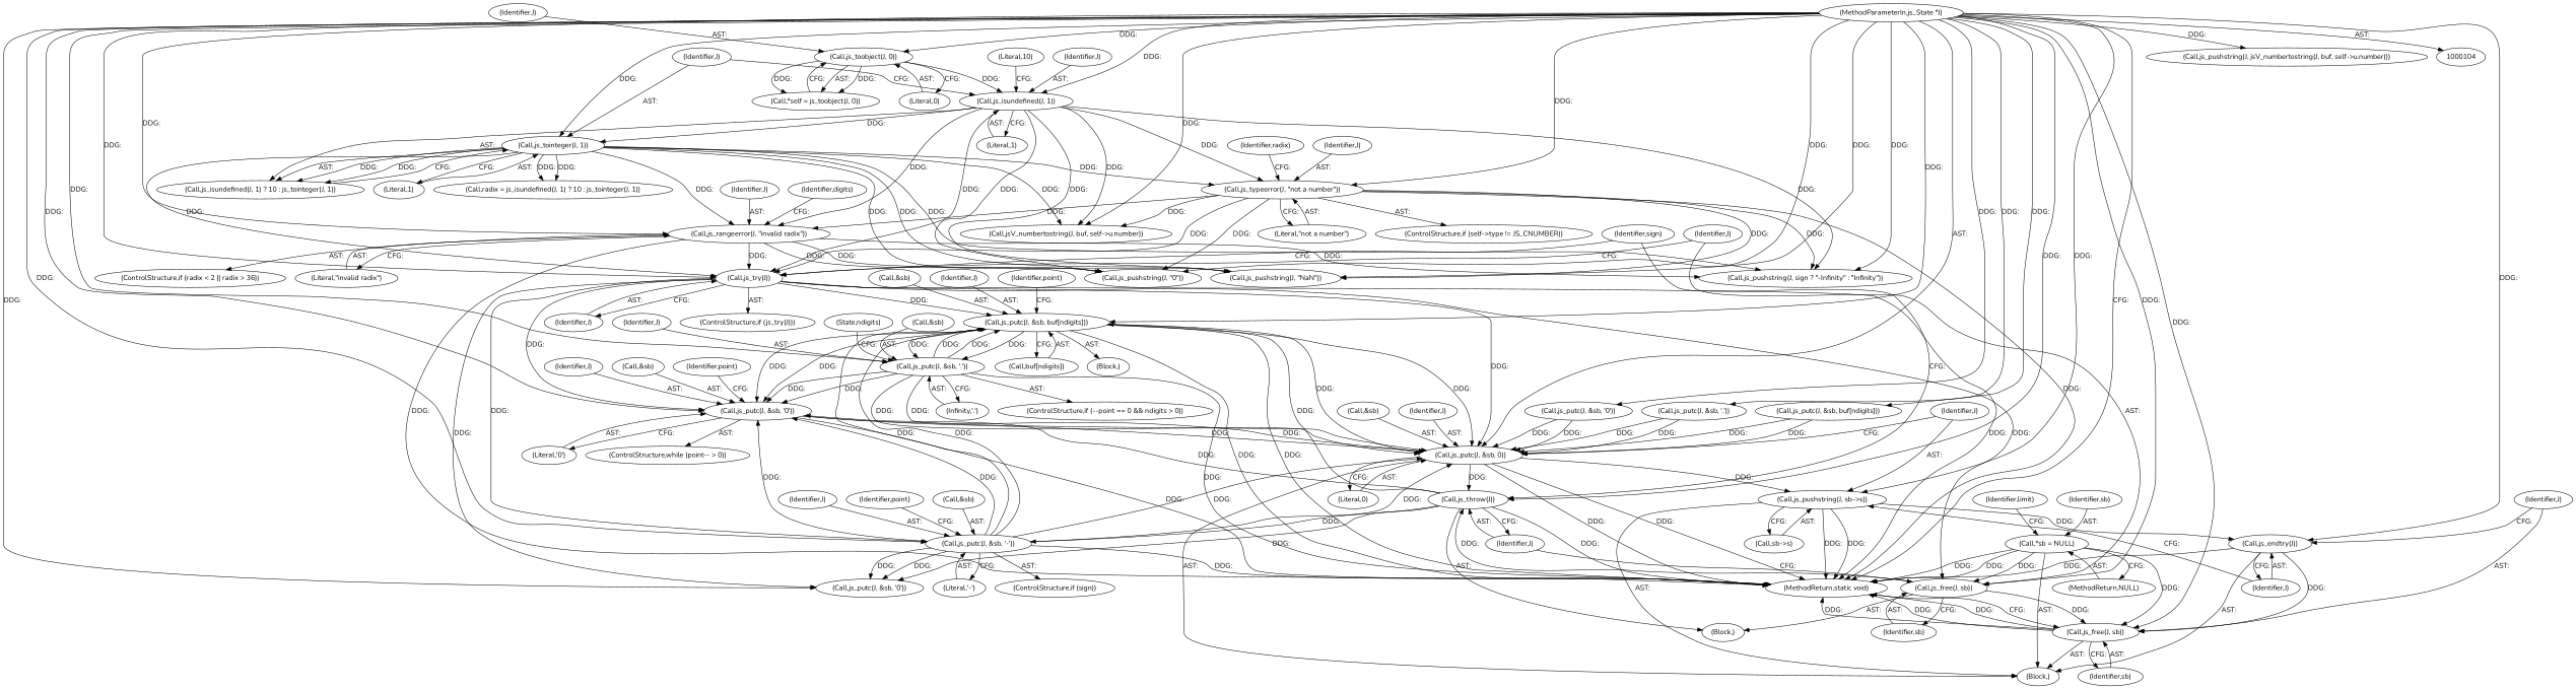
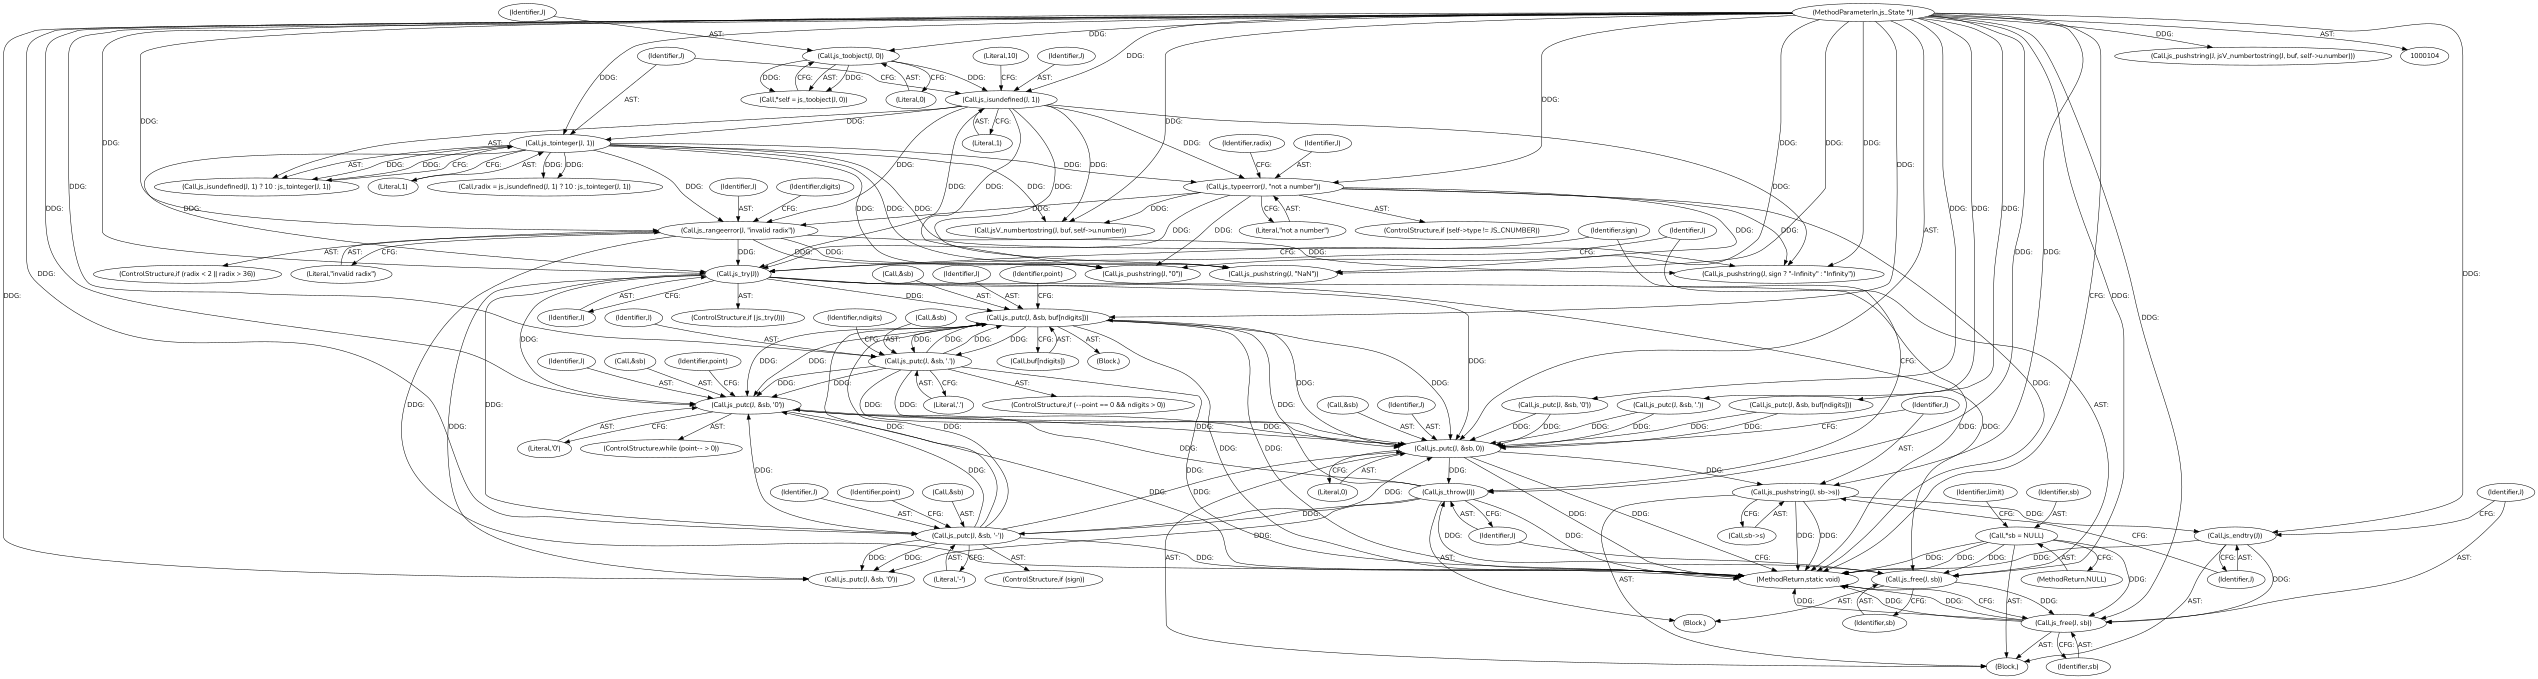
  digraph {
    fontname=Nunito
    node [fontname=Nunito]
    edge [fontname=Nunito]
    n1 [label="(Call,js_putc(J, &sb, buf[ndigits]))"]
    n2 [label="(Call,js_putc(J, &sb, '.'))"]
    n3 [label="(Call,js_putc(J, &sb, '0'))"]
    n4 [label="(Call,js_putc(J, &sb, 0))"]
    n5 [label="(Call,buf[ndigits])"]
    n6 [label="(Block,)"]
    n7 [label="(MethodReturn,static void)"]
-   n8 [label="(Infinity,'.')"]
+   n8 [label="(Literal,'.')"]
    n9 [label="(ControlStructure,if (--point == 0 && ndigits > 0))"]
    n10 [label="(Literal,'0')"]
    n11 [label="(ControlStructure,while (point-- > 0))"]
    n12 [label="(Call,js_throw(J))"]
    n13 [label="(Call,js_pushstring(J, sb->s))"]
    n14 [label="(Block,)"]
    n15 [label="(Literal,0)"]
    n16 [label="(Call,js_free(J, sb))"]
    n17 [label="(Call,js_try(J))"]
    n18 [label="(Call,js_free(J, sb))"]
    n19 [label="(Call,js_putc(J, &sb, '-'))"]
    n20 [label="(Identifier,J)"]
    n21 [label="(ControlStructure,if (js_try(J)))"]
    n22 [label="(Call,js_putc(J, &sb, '0'))"]
    n23 [label="(Block,)"]
    n24 [label="(Identifier,sb)"]
    n25 [label="(Literal,'-')"]
    n26 [label="(ControlStructure,if (sign))"]
    n27 [label="(Call,js_rangeerror(J, \"invalid radix\"))"]
    n28 [label="(Call,js_pushstring(J, sign ? \"-Infinity\" : \"Infinity\"))"]
    n29 [label="(ControlStructure,if (radix < 2 || radix > 36))"]
    n30 [label="(Literal,\"invalid radix\")"]
    n31 [label="(Call,js_pushstring(J, \"0\"))"]
    n32 [label="(Call,js_pushstring(J, \"NaN\"))"]
    n33 [label="(Call,js_isundefined(J, 1))"]
    n34 [label="(Call,js_tointeger(J, 1))"]
    n35 [label="(Call,js_typeerror(J, \"not a number\"))"]
    n36 [label="(Call,jsV_numbertostring(J, buf, self->u.number))"]
    n37 [label="(Call,js_isundefined(J, 1) ? 10 : js_tointeger(J, 1))"]
    n38 [label="(Literal,1)"]
    n39 [label="(Literal,1)"]
    n40 [label="(Call,radix = js_isundefined(J, 1) ? 10 : js_tointeger(J, 1))"]
    n41 [label="(Literal,\"not a number\")"]
    n42 [label="(ControlStructure,if (self->type != JS_CNUMBER))"]
    n43 [label="(Call,js_toobject(J, 0))"]
    n44 [label="(Call,*self = js_toobject(J, 0))"]
    n45 [label="(Literal,0)"]
    n46 [label="(MethodParameterIn,js_State *J)"]
    n47 [label="(Call,js_endtry(J))"]
    n48 [label="(Call,js_pushstring(J, jsV_numbertostring(J, buf, self->u.number)))"]
    n49 [label="(Call,js_putc(J, &sb, '0'))"]
    n50 [label="(Call,js_putc(J, &sb, '.'))"]
    n51 [label="(Call,js_putc(J, &sb, buf[ndigits]))"]
    1000104
    n53 [label="(Identifier,J)"]
    n54 [label="(Call,sb->s)"]
    n55 [label="(Identifier,J)"]
    n56 [label="(Identifier,sb)"]
    n57 [label="(Call,*sb = NULL)"]
    n58 [label="(MethodReturn,NULL)"]
-   n59 [label="(State,ndigits)"]
+   n59 [label="(Identifier,ndigits)"]
    n60 [label="(Identifier,J)"]
    n61 [label="(Identifier,J)"]
    n62 [label="(Identifier,sign)"]
    n63 [label="(Call,&sb)"]
    n64 [label="(Call,&sb)"]
    n65 [label="(Identifier,J)"]
    n66 [label="(Identifier,J)"]
    n67 [label="(Identifier,J)"]
    n68 [label="(Identifier,limit)"]
    n69 [label="(Identifier,digits)"]
    n70 [label="(Identifier,J)"]
    n71 [label="(Identifier,J)"]
    n72 [label="(Call,&sb)"]
    n73 [label="(Identifier,J)"]
    n74 [label="(Identifier,J)"]
    n75 [label="(Identifier,J)"]
    n76 [label="(Identifier,point)"]
    n77 [label="(Literal,10)"]
    n78 [label="(Identifier,J)"]
    n79 [label="(Identifier,J)"]
    n80 [label="(Call,&sb)"]
    n81 [label="(Identifier,sb)"]
    n82 [label="(Identifier,radix)"]
    n83 [label="(Identifier,J)"]
    n84 [label="(Call,&sb)"]
    n85 [label="(Identifier,point)"]
    n86 [label="(Identifier,point)"]
    n1 -> n2 [label="DDG: "]
    n1 -> n2 [label="DDG: "]
    n1 -> n3 [label="DDG: "]
    n1 -> n3 [label="DDG: "]
    n1 -> n4 [label="DDG: "]
    n1 -> n4 [label="DDG: "]
    n1 -> n5 [label="CFG: "]
    n1 -> n6 [label="AST: "]
    n1 -> n7 [label="DDG: "]
    n1 -> n7 [label="DDG: "]
    n2 -> n1 [label="DDG: "]
    n2 -> n1 [label="DDG: "]
    n2 -> n3 [label="DDG: "]
    n2 -> n3 [label="DDG: "]
    n2 -> n4 [label="DDG: "]
    n2 -> n4 [label="DDG: "]
    n2 -> n7 [label="DDG: "]
    n2 -> n8 [label="CFG: "]
    n2 -> n9 [label="AST: "]
    n3 -> n4 [label="DDG: "]
    n3 -> n4 [label="DDG: "]
    n3 -> n7 [label="DDG: "]
    n3 -> n10 [label="CFG: "]
    n3 -> n11 [label="AST: "]
    n4 -> n7 [label="DDG: "]
    n4 -> n7 [label="DDG: "]
    n4 -> n12 [label="DDG: "]
    n4 -> n13 [label="DDG: "]
    n4 -> n14 [label="AST: "]
    n4 -> n15 [label="CFG: "]
    n5 -> n1 [label="AST: "]
    n7 -> n16 [label="CFG: "]
    n8 -> n2 [label="AST: "]
    n10 -> n3 [label="AST: "]
    n12 -> n1 [label="DDG: "]
    n12 -> n3 [label="DDG: "]
    n12 -> n7 [label="DDG: "]
    n12 -> n19 [label="DDG: "]
    n12 -> n22 [label="DDG: "]
    n12 -> n23 [label="AST: "]
    n12 -> n53 [label="CFG: "]
    n13 -> n7 [label="DDG: "]
    n13 -> n7 [label="DDG: "]
    n13 -> n14 [label="AST: "]
    n13 -> n47 [label="DDG: "]
    n13 -> n54 [label="CFG: "]
    n15 -> n4 [label="AST: "]
    n16 -> n7 [label="DDG: "]
    n16 -> n7 [label="DDG: "]
    n16 -> n7 [label="DDG: "]
    n16 -> n14 [label="AST: "]
    n16 -> n56 [label="CFG: "]
    n17 -> n1 [label="DDG: "]
    n17 -> n3 [label="DDG: "]
    n17 -> n4 [label="DDG: "]
    n17 -> n7 [label="DDG: "]
    n17 -> n18 [label="DDG: "]
    n17 -> n19 [label="DDG: "]
    n17 -> n20 [label="CFG: "]
    n17 -> n21 [label="AST: "]
    n17 -> n22 [label="DDG: "]
    n18 -> n12 [label="DDG: "]
    n18 -> n16 [label="DDG: "]
    n18 -> n23 [label="AST: "]
    n18 -> n24 [label="CFG: "]
    n19 -> n1 [label="DDG: "]
    n19 -> n1 [label="DDG: "]
    n19 -> n3 [label="DDG: "]
    n19 -> n3 [label="DDG: "]
    n19 -> n4 [label="DDG: "]
    n19 -> n4 [label="DDG: "]
    n19 -> n7 [label="DDG: "]
    n19 -> n22 [label="DDG: "]
    n19 -> n22 [label="DDG: "]
    n19 -> n25 [label="CFG: "]
    n19 -> n26 [label="AST: "]
    n20 -> n17 [label="AST: "]
    n24 -> n18 [label="AST: "]
    n25 -> n19 [label="AST: "]
    n27 -> n7 [label="DDG: "]
    n27 -> n17 [label="DDG: "]
    n27 -> n28 [label="DDG: "]
    n27 -> n29 [label="AST: "]
    n27 -> n30 [label="CFG: "]
    n27 -> n31 [label="DDG: "]
    n27 -> n32 [label="DDG: "]
    n30 -> n27 [label="AST: "]
    n33 -> n17 [label="DDG: "]
    n33 -> n27 [label="DDG: "]
    n33 -> n28 [label="DDG: "]
    n33 -> n31 [label="DDG: "]
    n33 -> n32 [label="DDG: "]
    n33 -> n34 [label="DDG: "]
    n33 -> n35 [label="DDG: "]
    n33 -> n36 [label="DDG: "]
    n33 -> n37 [label="AST: "]
    n33 -> n38 [label="CFG: "]
    n34 -> n17 [label="DDG: "]
    n34 -> n27 [label="DDG: "]
    n34 -> n28 [label="DDG: "]
    n34 -> n31 [label="DDG: "]
    n34 -> n32 [label="DDG: "]
    n34 -> n35 [label="DDG: "]
    n34 -> n36 [label="DDG: "]
    n34 -> n37 [label="AST: "]
    n34 -> n37 [label="DDG: "]
    n34 -> n37 [label="DDG: "]
    n34 -> n39 [label="CFG: "]
    n34 -> n40 [label="DDG: "]
    n34 -> n40 [label="DDG: "]
    n35 -> n7 [label="DDG: "]
    n35 -> n17 [label="DDG: "]
    n35 -> n27 [label="DDG: "]
    n35 -> n28 [label="DDG: "]
    n35 -> n31 [label="DDG: "]
    n35 -> n32 [label="DDG: "]
    n35 -> n36 [label="DDG: "]
    n35 -> n41 [label="CFG: "]
    n35 -> n42 [label="AST: "]
    n37 -> n34 [label="CFG: "]
    n38 -> n33 [label="AST: "]
    n39 -> n34 [label="AST: "]
    n41 -> n35 [label="AST: "]
    n43 -> n33 [label="DDG: "]
    n43 -> n44 [label="AST: "]
    n43 -> n44 [label="DDG: "]
    n43 -> n44 [label="DDG: "]
    n43 -> n45 [label="CFG: "]
    n44 -> n43 [label="CFG: "]
    n45 -> n43 [label="AST: "]
    n46 -> n1 [label="DDG: "]
    n46 -> n2 [label="DDG: "]
    n46 -> n3 [label="DDG: "]
    n46 -> n4 [label="AST: "]
    n46 -> n7 [label="CFG: "]
    n46 -> n12 [label="DDG: "]
    n46 -> n13 [label="DDG: "]
    n46 -> n16 [label="DDG: "]
    n46 -> n17 [label="DDG: "]
    n46 -> n18 [label="DDG: "]
    n46 -> n19 [label="DDG: "]
    n46 -> n22 [label="DDG: "]
    n46 -> n27 [label="DDG: "]
    n46 -> n28 [label="DDG: "]
    n46 -> n31 [label="DDG: "]
    n46 -> n32 [label="DDG: "]
    n46 -> n33 [label="DDG: "]
    n46 -> n34 [label="DDG: "]
    n46 -> n35 [label="DDG: "]
    n46 -> n36 [label="DDG: "]
    n46 -> n43 [label="DDG: "]
    n46 -> n47 [label="DDG: "]
    n46 -> n48 [label="DDG: "]
    n46 -> n49 [label="DDG: "]
    n46 -> n50 [label="DDG: "]
    n46 -> n51 [label="DDG: "]
    n46 -> 1000104 [label="AST: "]
    n47 -> n7 [label="DDG: "]
    n47 -> n14 [label="AST: "]
    n47 -> n16 [label="DDG: "]
    n47 -> n55 [label="CFG: "]
    n49 -> n4 [label="DDG: "]
    n49 -> n4 [label="DDG: "]
    n50 -> n4 [label="DDG: "]
    n50 -> n4 [label="DDG: "]
    n51 -> n4 [label="DDG: "]
    n51 -> n4 [label="DDG: "]
    n53 -> n12 [label="AST: "]
    n53 -> n18 [label="CFG: "]
    n54 -> n13 [label="AST: "]
    n55 -> n13 [label="CFG: "]
    n55 -> n47 [label="AST: "]
    n56 -> n16 [label="AST: "]
    n57 -> n7 [label="DDG: "]
    n57 -> n7 [label="DDG: "]
    n57 -> n14 [label="AST: "]
    n57 -> n16 [label="DDG: "]
    n57 -> n18 [label="DDG: "]
    n57 -> n58 [label="CFG: "]
    n58 -> n57 [label="AST: "]
    n59 -> n2 [label="CFG: "]
    n60 -> n19 [label="AST: "]
    n61 -> n16 [label="AST: "]
    n61 -> n47 [label="CFG: "]
    n62 -> n12 [label="CFG: "]
    n62 -> n17 [label="CFG: "]
    n63 -> n4 [label="AST: "]
    n64 -> n2 [label="AST: "]
    n65 -> n2 [label="AST: "]
    n66 -> n33 [label="CFG: "]
    n66 -> n34 [label="AST: "]
    n67 -> n17 [label="CFG: "]
    n67 -> n18 [label="AST: "]
    n68 -> n57 [label="CFG: "]
    n69 -> n27 [label="CFG: "]
    n70 -> n4 [label="AST: "]
    n71 -> n43 [label="AST: "]
    n72 -> n1 [label="AST: "]
    n73 -> n4 [label="CFG: "]
    n73 -> n13 [label="AST: "]
    n74 -> n27 [label="AST: "]
    n75 -> n1 [label="AST: "]
    n76 -> n19 [label="CFG: "]
    n77 -> n33 [label="CFG: "]
    n78 -> n33 [label="AST: "]
    n79 -> n3 [label="AST: "]
    n80 -> n19 [label="AST: "]
    n81 -> n57 [label="AST: "]
    n82 -> n35 [label="CFG: "]
    n83 -> n35 [label="AST: "]
    n84 -> n3 [label="AST: "]
    n85 -> n1 [label="CFG: "]
    n86 -> n3 [label="CFG: "]
  }
